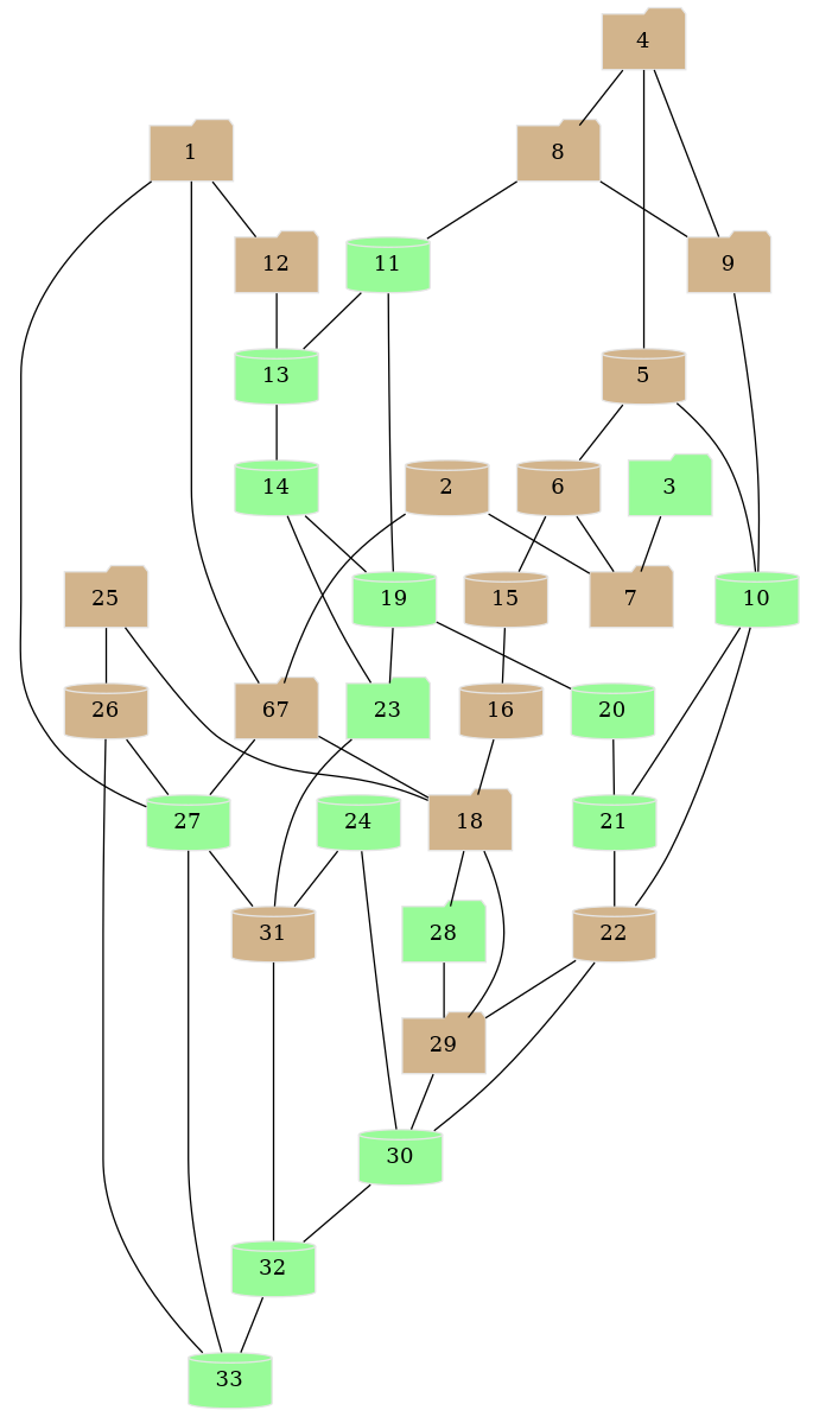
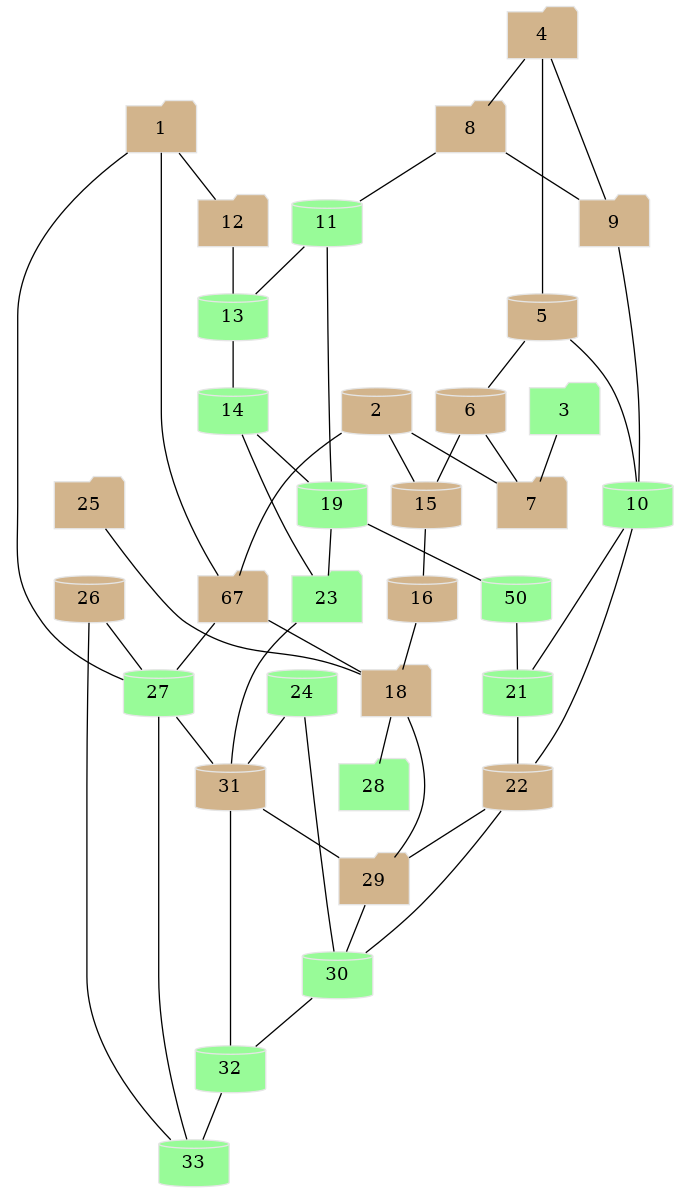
  graph {
    fontname="DejaVu Serif"
    node [color=gray90 fillcolor=tan fontname="DejaVu Serif" shape=cylinder style=filled]
    edge [fontname="DejaVu Serif" weight=1.0]
    1 [shape=folder]
    12 [shape=folder]
    n3 [label=67 shape=folder]
    27 [fillcolor=palegreen]
    8 [shape=folder]
    9 [shape=folder]
    11 [fillcolor=palegreen]
    13 [fillcolor=palegreen]
    18 [shape=folder]
    31
    33 [fillcolor=palegreen]
    2
    7 [shape=folder]
    15
    16
    3 [fillcolor=palegreen shape=folder]
    4 [shape=folder]
    5
    6
    10 [fillcolor=palegreen]
    21 [fillcolor=palegreen]
    22
    19 [fillcolor=palegreen]
    29 [shape=folder]
    30 [fillcolor=palegreen]
    14 [fillcolor=palegreen]
-   20 [fillcolor=palegreen]
+   20 [fillcolor=palegreen label=50]
    23 [fillcolor=palegreen shape=folder]
    28 [fillcolor=palegreen shape=folder]
    32 [fillcolor=palegreen]
    24 [fillcolor=palegreen]
    25 [shape=folder]
    26
    1 -- 12
    1 -- n3
    1 -- 27
    12 -- 13 [weight=2.0]
    n3 -- 27 [weight=2.0]
    n3 -- 18
    27 -- 31
    27 -- 33
    8 -- 9
    8 -- 11
    9 -- 10
    11 -- 13
    11 -- 19
    13 -- 14
    18 -- 29
    18 -- 28
    31 -- 32
    2 -- n3
    2 -- 7
+   2 -- 15
    15 -- 16 [weight=2.0]
    16 -- 18
    3 -- 7 [weight=2.0]
    4 -- 8
    4 -- 9
    4 -- 5
    5 -- 6
    5 -- 10
    6 -- 7
    6 -- 15
    10 -- 21
    10 -- 22
    21 -- 22
    22 -- 29
    22 -- 30
    19 -- 20
    19 -- 23
    29 -- 30
    30 -- 32
    14 -- 19
    14 -- 23
    20 -- 21 [weight=2.0]
    23 -- 31
-   28 -- 29
+   31 -- 29
    32 -- 33 [weight=2.0]
    24 -- 31
    24 -- 30
    25 -- 18 [weight=2.0]
-   25 -- 26
    26 -- 27
    26 -- 33
  }
